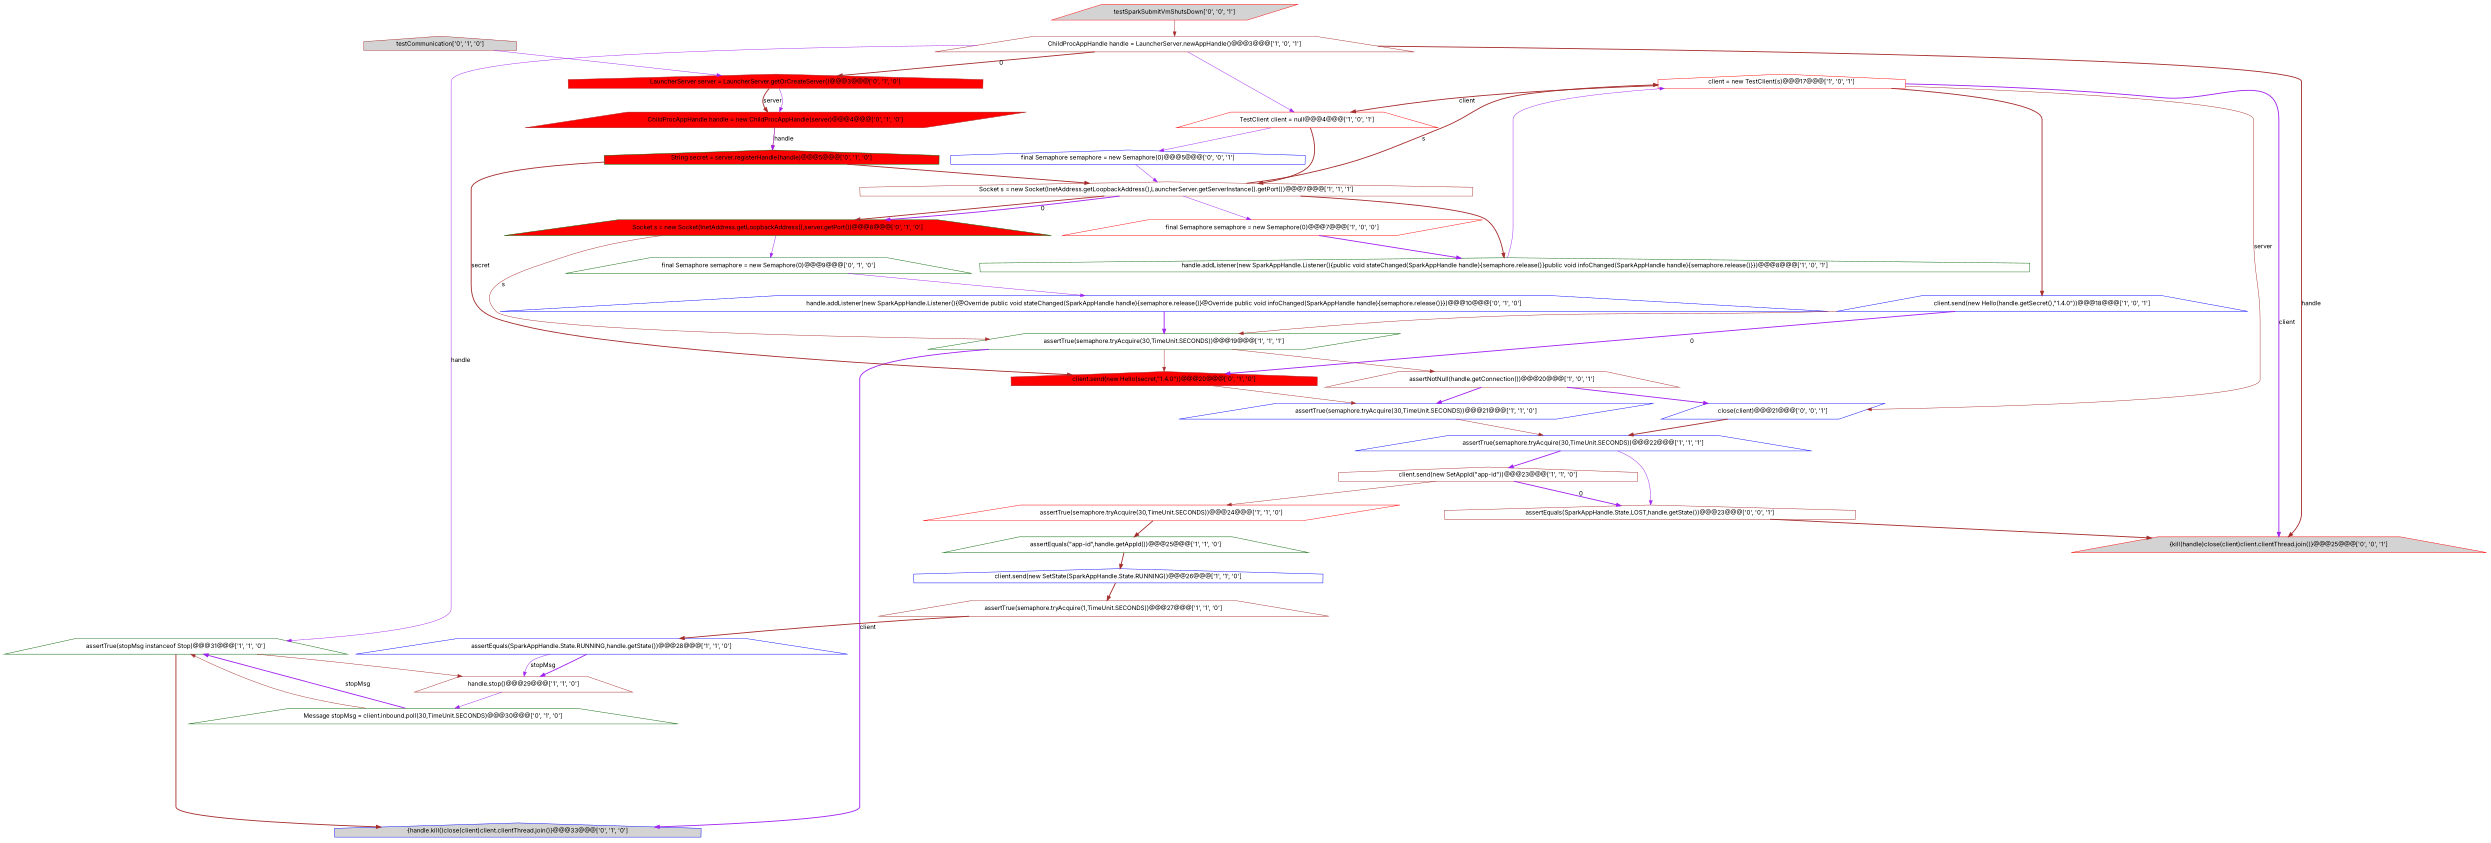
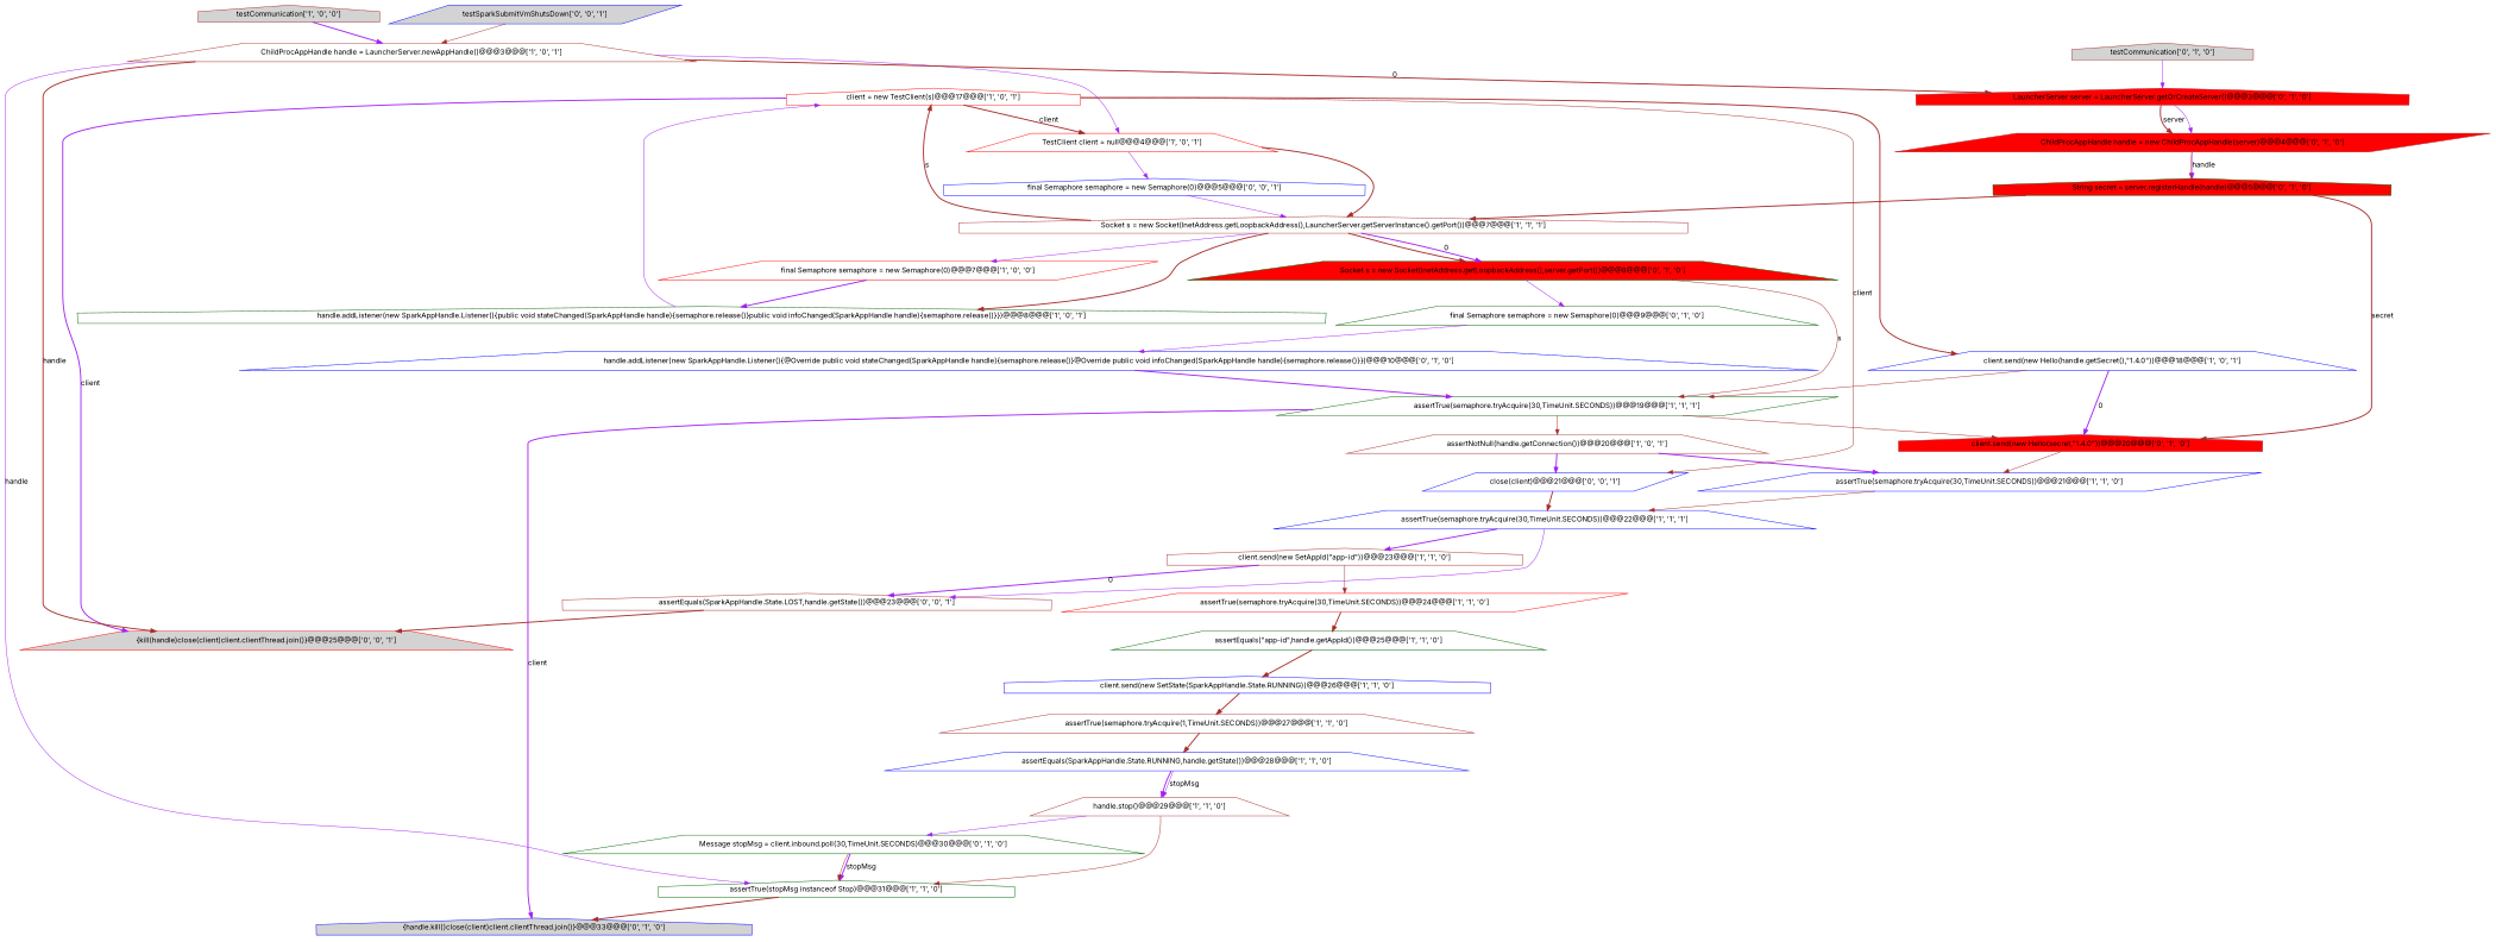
  digraph {
    fontname=Inter
    node [color=brown fillcolor=white fontname=Inter shape=trapezium style=filled]
    edge [color=brown fontname=Inter style=bold]
-   n1 [color=darkgreen label="assertTrue(stopMsg instanceof Stop)@@@31@@@['1', '1', '0']"]
+   n1 [color=darkgreen label="assertTrue(stopMsg instanceof Stop)@@@31@@@['1', '1', '0']" shape=house]
    n2 [color=blue fillcolor=lightgray label="{handle.kill()close(client)client.clientThread.join()}@@@33@@@['0', '1', '0']" shape=house]
    n3 [color=red label="final Semaphore semaphore = new Semaphore(0)@@@7@@@['1', '0', '0']" shape=parallelogram]
    n4 [color=darkgreen label="handle.addListener(new SparkAppHandle.Listener(){public void stateChanged(SparkAppHandle handle){semaphore.release()}public void infoChanged(SparkAppHandle handle){semaphore.release()}})@@@8@@@['1', '0', '1']" shape=house]
    n5 [color=red label="client = new TestClient(s)@@@17@@@['1', '0', '1']" shape=house]
    n6 [label="Socket s = new Socket(InetAddress.getLoopbackAddress(),LauncherServer.getServerInstance().getPort())@@@7@@@['1', '1', '1']" shape=house]
    n7 [color=darkgreen fillcolor=red label="Socket s = new Socket(InetAddress.getLoopbackAddress(),server.getPort())@@@8@@@['0', '1', '0']"]
    n8 [color=darkgreen label="assertTrue(semaphore.tryAcquire(30,TimeUnit.SECONDS))@@@19@@@['1', '1', '1']" shape=parallelogram]
    n9 [color=darkgreen label="final Semaphore semaphore = new Semaphore(0)@@@9@@@['0', '1', '0']"]
    n10 [color=blue label="close(client)@@@21@@@['0', '0', '1']" shape=parallelogram]
    n11 [color=blue label="client.send(new Hello(handle.getSecret(),\"1.4.0\"))@@@18@@@['1', '0', '1']"]
    n12 [color=red label="TestClient client = null@@@4@@@['1', '0', '1']"]
    n13 [color=red fillcolor=lightgray label="{kill(handle)close(client)client.clientThread.join()}@@@25@@@['0', '0', '1']"]
    n14 [color=blue label="handle.addListener(new SparkAppHandle.Listener(){@Override public void stateChanged(SparkAppHandle handle){semaphore.release()}@Override public void infoChanged(SparkAppHandle handle){semaphore.release()}})@@@10@@@['0', '1', '0']"]
    n15 [label="assertNotNull(handle.getConnection())@@@20@@@['1', '0', '1']"]
    n16 [fillcolor=red label="client.send(new Hello(secret,\"1.4.0\"))@@@20@@@['0', '1', '0']" shape=house]
    n17 [fillcolor=red label="LauncherServer server = LauncherServer.getOrCreateServer()@@@3@@@['0', '1', '0']" shape=house]
    n18 [fillcolor=red label="ChildProcAppHandle handle = new ChildProcAppHandle(server)@@@4@@@['0', '1', '0']" shape=parallelogram]
    n19 [color=darkgreen fillcolor=red label="String secret = server.registerHandle(handle)@@@5@@@['0', '1', '0']" shape=house]
    n20 [color=blue label="assertTrue(semaphore.tryAcquire(30,TimeUnit.SECONDS))@@@21@@@['1', '1', '0']" shape=parallelogram]
    n21 [color=blue label="assertTrue(semaphore.tryAcquire(30,TimeUnit.SECONDS))@@@22@@@['1', '1', '1']"]
    n22 [label="client.send(new SetAppId(\"app-id\"))@@@23@@@['1', '1', '0']" shape=house]
    n23 [color=red label="assertTrue(semaphore.tryAcquire(30,TimeUnit.SECONDS))@@@24@@@['1', '1', '0']" shape=parallelogram]
    n24 [label="assertEquals(SparkAppHandle.State.LOST,handle.getState())@@@23@@@['0', '0', '1']" shape=house]
    n25 [color=darkgreen label="assertEquals(\"app-id\",handle.getAppId())@@@25@@@['1', '1', '0']"]
+   n26 [fillcolor=lightgray label="testCommunication['1', '0', '0']" shape=house]
    n27 [label="ChildProcAppHandle handle = LauncherServer.newAppHandle()@@@3@@@['1', '0', '1']"]
    n28 [color=darkgreen label="Message stopMsg = client.inbound.poll(30,TimeUnit.SECONDS)@@@30@@@['0', '1', '0']"]
    n29 [color=blue label="final Semaphore semaphore = new Semaphore(0)@@@5@@@['0', '0', '1']" shape=house]
-   n30 [color=red fillcolor=lightgray label="testSparkSubmitVmShutsDown['0', '0', '1']" shape=parallelogram]
+   n30 [color=blue fillcolor=lightgray label="testSparkSubmitVmShutsDown['0', '0', '1']" shape=parallelogram]
    n31 [color=blue label="client.send(new SetState(SparkAppHandle.State.RUNNING))@@@26@@@['1', '1', '0']" shape=house]
    n32 [label="assertTrue(semaphore.tryAcquire(1,TimeUnit.SECONDS))@@@27@@@['1', '1', '0']"]
    n33 [color=blue label="assertEquals(SparkAppHandle.State.RUNNING,handle.getState())@@@28@@@['1', '1', '0']"]
    n34 [label="handle.stop()@@@29@@@['1', '1', '0']"]
    n35 [fillcolor=lightgray label="testCommunication['0', '1', '0']" shape=house]
    n1 -> n2
    n3 -> n4 [color=purple]
    n4 -> n5 [color=purple style=solid]
-   n5 -> n10 [label=server style=solid]
+   n5 -> n10 [label=client style=solid]
    n5 -> n11
    n5 -> n12 [label=client]
    n5 -> n13 [color=purple label=client]
    n6 -> n3 [color=purple style=solid]
    n6 -> n4
    n6 -> n5 [label=s]
    n6 -> n7
    n6 -> n7 [color=purple label=0]
    n7 -> n8 [label=s style=solid]
    n7 -> n9 [color=purple style=solid]
    n8 -> n2 [color=purple label=client]
    n8 -> n15 [style=solid]
    n8 -> n16 [style=solid]
    n9 -> n14 [color=purple style=solid]
    n10 -> n21
    n11 -> n8 [style=solid]
    n11 -> n16 [color=purple label=0]
    n12 -> n6
    n12 -> n29 [color=purple style=solid]
    n14 -> n8 [color=purple]
    n15 -> n10 [color=purple]
    n15 -> n20 [color=purple]
    n16 -> n20 [style=solid]
    n17 -> n18 [label=server]
    n17 -> n18 [color=purple style=solid]
    n18 -> n19 [style=solid]
    n18 -> n19 [color=purple label=handle style=solid]
    n19 -> n6
    n19 -> n16 [label=secret]
    n20 -> n21 [style=solid]
    n21 -> n22 [color=purple]
    n21 -> n24 [color=purple style=solid]
    n22 -> n23 [style=solid]
    n22 -> n24 [color=purple label=0]
    n23 -> n25
    n24 -> n13
    n25 -> n31
+   n26 -> n27 [color=purple]
    n27 -> n1 [color=purple label=handle style=solid]
    n27 -> n12 [color=purple style=solid]
    n27 -> n13 [label=handle]
    n27 -> n17 [label=0]
    n28 -> n1 [color=purple label=stopMsg]
    n28 -> n1 [style=solid]
    n29 -> n6 [color=purple style=solid]
    n30 -> n27 [style=solid]
    n31 -> n32
    n32 -> n33
    n33 -> n34 [color=purple]
    n33 -> n34 [color=purple label=stopMsg style=solid]
-   n1 -> n34 [style=solid]
+   n34 -> n1 [style=solid]
    n34 -> n28 [color=purple style=solid]
    n35 -> n17 [color=purple style=solid]
  }
